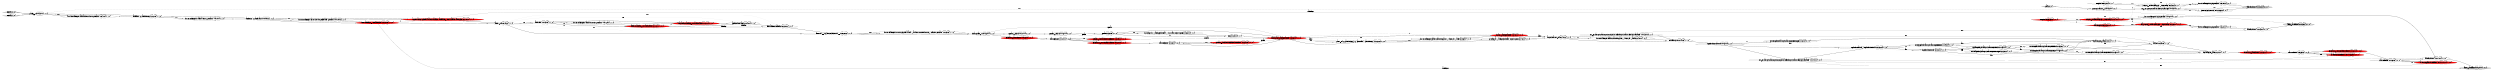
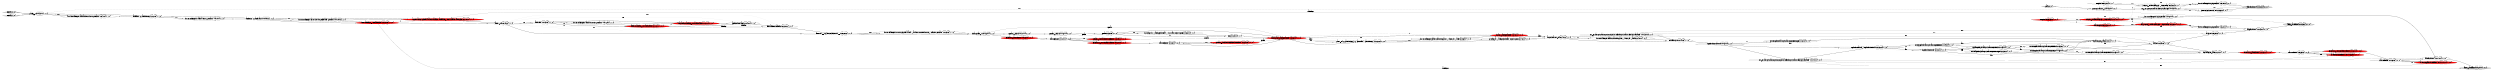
  digraph {
    rankdir=LR
    node [fillcolor=white shape=ellipse style=filled]
    edge [style=bold]
    n1 [label="tOut.setDebug(true)@@@44@@@['1', '1', '0']"]
    n2 [label="longFileMode.isTruncateMode()@@@45@@@['1', '1', '0']" shape=diamond]
    n3 [label="tOut = new TarOutputStream(compression.compress(new BufferedOutputStream(new FileOutputStream(tarFile))))@@@47@@@['1', '0', '0']"]
    n4 [label="longFileMode.isFailMode() || longFileMode.isOmitMode()@@@48@@@['1', '1', '0']" shape=diamond]
    n5 [label="tOut.setLongFileMode(TarOutputStream.LONGFILE_TRUNCATE)@@@46@@@['0', '1', '0']"]
    n6 [label="filesets.size() == 0 && resourceCollections.size() == 0@@@22@@@['1', '1', '0']" shape=diamond]
    n7 [label="throw new BuildException(\"You must supply either a basedir \" + \"attribute or some nested resource\" + \" collections.\",getLocation())@@@23@@@['1', '1', '0']"]
    n8 [label="boolean upToDate = true@@@25@@@['1', '1', '0']"]
    n9 [fillcolor=red label="final File parent = tarFile.getParentFile()@@@36@@@['1', '1', '0']"]
    n10 [label="upToDate &= check(tfs)@@@27@@@['0', '1', '0']"]
    n11 [fillcolor=red label="Enumeration e = filesets.elements()@@@26@@@['1', '0', '0']"]
    n12 [label="longFileMode.isPosixMode()@@@51@@@['0', '1', '0']" shape=diamond]
    n13 [label="tOut.setLongFileMode(TarOutputStream.LONGFILE_GNU)@@@55@@@['1', '1', '0']"]
    n14 [label="tOut.setLongFileMode(TarOutputStream.LONGFILE_POSIX)@@@52@@@['1', '1', '0']"]
    n15 [label="tar(tfs,tOut)@@@59@@@['1', '1', '0']"]
    n16 [label="longWarningGiven = false@@@57@@@['0', '1', '0']"]
    n17 [label="tOut.setLongFileMode(TarOutputStream.LONGFILE_POSIX)@@@56@@@['1', '0', '0']"]
    n18 [label="tOut.setLongFileMode(TarOutputStream.LONGFILE_ERROR)@@@53@@@['1', '0', '0']"]
    n19 [label="return@@@34@@@['0', '1', '0']"]
    n20 [fillcolor=red label="File parent = tarFile.getParentFile()@@@40@@@['1', '0', '0']"]
    n21 [label="throw new BuildException(\"Failed to create missing parent\" + \" directory for \" + tarFile)@@@38@@@['1', '1', '0']"]
    n22 [label="parent != null && !parent.isDirectory() && !(parent.mkdirs() || parent.isDirectory())@@@37@@@['1', '1', '0']" shape=diamond]
+   n23 [label="tar(rcol,tOut)@@@62@@@['0', '1', '0']"]
    n24 [label="longWarningGiven = false@@@61@@@['1', '0', '0']"]
    n25 [fillcolor=red label="String msg = \"Problem creating TAR: \" + ioe.getMessage()@@@74@@@['1', '0', '0']"]
    n26 [label="String msg = \"Problem creating gzip \" + ioe.getMessage()@@@9@@@['0', '0', '1']"]
    n27 [fillcolor=red label="final String msg = \"Problem creating TAR: \" + ioe.getMessage()@@@66@@@['0', '1', '0']"]
    n28 [label="throw new BuildException(msg,ioe,getLocation())@@@75@@@['1', '0', '0']"]
    n29 [label="throw new BuildException(msg,ioe,getLocation())@@@10@@@['0', '0', '1']"]
    n30 [label="throw new BuildException(msg,ioe,getLocation())@@@67@@@['0', '1', '0']"]
    n31 [label="{FileUtils.close(tOut)}@@@77@@@['1', '0', '0']"]
    n32 [label="filesets.addElement(mainFileSet)@@@20@@@['1', '1', '0']"]
    n33 [fillcolor=red label="final IOException ioe@@@65@@@['0', '1', '0']" shape=diamond]
    n34 [label="{FileUtils.close(tOut)}@@@69@@@['0', '1', '0']"]
    n35 [fillcolor=red label="Enumeration e = filesets.elements()@@@62@@@['1', '0', '0']"]
    n36 [label="e.hasMoreElements()@@@63@@@['1', '0', '0']" shape=diamond]
    n37 [fillcolor=red label="tar((TarFileSet)e.nextElement(),tOut)@@@65@@@['1', '0', '0']"]
    n38 [fillcolor=red label="Enumeration e = resourceCollections.elements()@@@67@@@['1', '0', '0']"]
    n39 [fillcolor=lightgray label="{FileUtils.close(zOut)}@@@12@@@['0', '0', '1']"]
    n40 [fillcolor=lightgray label="pack['0', '0', '1']" shape=diamond]
    n41 [label="GZIPOutputStream zOut = null@@@3@@@['0', '0', '1']"]
    n42 [label="zOut = new GZIPOutputStream(new FileOutputStream(zipFile))@@@5@@@['0', '0', '1']"]
    n43 [label="zipResource(getSrcResource(),zOut)@@@6@@@['0', '0', '1']"]
    n44 [fillcolor=red label="Enumeration e = resourceCollections.elements()@@@31@@@['1', '0', '0']"]
    n45 [label="e.hasMoreElements()@@@32@@@['1', '0', '0']" shape=diamond]
    n46 [fillcolor=red label="upToDate &= check((ResourceCollection)e.nextElement())@@@34@@@['1', '0', '0']"]
    n47 [fillcolor=lightgray label="{filesets = savedFileSets}@@@81@@@['1', '0', '0']"]
    n48 [fillcolor=lightgray label="{filesets = savedFileSets}@@@73@@@['0', '1', '0']"]
    n49 [label="tOut = new TarOutputStream(compression.compress(new BufferedOutputStream(new FileOutputStream(tarFile))))@@@43@@@['0', '1', '0']"]
    n50 [label="TarOutputStream tOut = null@@@41@@@['1', '1', '0']"]
    n51 [label="throw new BuildException(\"Failed to create missing parent\" + \" directory for \" + tarFile)@@@42@@@['1', '0', '0']"]
    n52 [fillcolor=red label="upToDate &= check((TarFileSet)e.nextElement())@@@29@@@['1', '0', '0']"]
    n53 [label="e.hasMoreElements()@@@27@@@['1', '0', '0']" shape=diamond]
    n54 [label="throw new BuildException(\"Can not write to the specified tarfile!\",getLocation())@@@10@@@['1', '1', '0']"]
    n55 [fillcolor=red label="Vector savedFileSets = (Vector)filesets.clone()@@@12@@@['1', '0', '0']"]
    n56 [fillcolor=red label="@SuppressWarnings(\"unchecked\") final Vector<TarFileSet> savedFileSets = (Vector<TarFileSet>)filesets.clone()@@@12@@@['0', '1', '0']"]
    n57 [label="baseDir != null@@@14@@@['1', '1', '0']" shape=diamond]
    n58 [label="tOut.setLongFileMode(TarOutputStream.LONGFILE_ERROR)@@@49@@@['1', '1', '0']"]
    n59 [label="tOut.setLongFileMode(TarOutputStream.LONGFILE_TRUNCATE)@@@50@@@['1', '0', '0']"]
    n60 [fillcolor=red label="tar((ResourceCollection)e.nextElement(),tOut)@@@70@@@['1', '0', '0']"]
    n61 [label="e.hasMoreElements()@@@68@@@['1', '0', '0']" shape=diamond]
    n62 [fillcolor=lightgray label="execute['1', '0', '0']" shape=diamond]
    n63 [label="tarFile == null@@@3@@@['1', '1', '0']" shape=diamond]
    n64 [label="tarFile.exists() && tarFile.isDirectory()@@@6@@@['1', '1', '0']" shape=diamond]
    n65 [label="throw new BuildException(\"tarfile attribute must be set!\",getLocation())@@@4@@@['1', '1', '0']"]
    n66 [fillcolor=red label="TarFileSet mainFileSet = new TarFileSet(fileset)@@@18@@@['1', '0', '0']"]
    n67 [fillcolor=red label="final TarFileSet mainFileSet = new TarFileSet(fileset)@@@18@@@['0', '1', '0']"]
    n68 [label="mainFileSet.setDir(baseDir)@@@19@@@['1', '1', '0']"]
    n69 [label="upToDate &= check(rcol)@@@30@@@['0', '1', '0']"]
    n70 [label="upToDate@@@32@@@['0', '1', '0']" shape=diamond]
    n71 [label="IOException ioe@@@8@@@['0', '0', '1']" shape=diamond]
    n72 [fillcolor=lightgray label="execute['0', '1', '0']" shape=diamond]
    n73 [label="!baseDir.exists()@@@15@@@['1', '1', '0']" shape=diamond]
    n74 [label="throw new BuildException(\"basedir does not exist!\",getLocation())@@@16@@@['1', '1', '0']"]
    n75 [label="log(\"Building tar: \" + tarFile.getAbsolutePath(),Project.MSG_INFO)@@@40@@@['0', '1', '0']"]
    n76 [label="tarFile.exists() && !tarFile.canWrite()@@@9@@@['1', '1', '0']" shape=diamond]
    n77 [label="log(\"Nothing to do: \" + tarFile.getAbsolutePath() + \" is up to date.\",Project.MSG_INFO)@@@33@@@['0', '1', '0']"]
    n78 [fillcolor=red label="IOException ioe@@@73@@@['1', '0', '0']" shape=diamond]
    n79 [label="throw new BuildException(\"tarfile is a directory!\",getLocation())@@@7@@@['1', '1', '0']"]
    n1 -> n2
    n2 -> n3
    n2 -> n4
    n2 -> n4 [label=false style=dotted]
    n2 -> n5
    n2 -> n5 [label=true style=dotted]
    n3 -> n4
    n3 -> n31 [label=tOut style=solid]
    n3 -> n37 [label=tOut style=solid]
    n3 -> n60 [label=tOut style=solid]
    n4 -> n12
    n4 -> n12 [label=false style=dotted]
    n4 -> n58 [label=true style=dotted]
    n4 -> n58
    n5 -> n16
    n6 -> n7 [label=true style=dotted]
    n6 -> n7
    n6 -> n8
    n7 -> n8
    n8 -> n9 [label=upToDate style=solid]
    n8 -> n10
    n8 -> n11
    n9 -> n20
    n9 -> n21 [label=true style=dotted]
    n9 -> n22
    n9 -> n22 [label=parent style=solid]
    n9 -> n22 [label=true style=dotted]
    n10 -> n69
    n11 -> n53
    n12 -> n13 [label=false style=dotted]
    n12 -> n13
    n12 -> n14 [label=true style=dotted]
    n12 -> n14
    n13 -> n15
    n13 -> n15 [label=false style=dotted]
    n13 -> n16
    n13 -> n17
    n13 -> n17 [label=true style=dotted]
    n14 -> n13
    n14 -> n13 [label=false style=dotted]
    n14 -> n16
    n14 -> n18
    n14 -> n18 [label=true style=dotted]
+   n15 -> n23
    n15 -> n24
    n16 -> n15
    n17 -> n24
    n18 -> n24
    n19 -> n9
    n20 -> n9 [label=0 style=dashed]
    n20 -> n50 [label=parent style=solid]
    n20 -> n50
    n21 -> n20
    n21 -> n75
    n22 -> n21
    n22 -> n21 [label=true style=dotted]
    n22 -> n75
+   n23 -> n34
    n24 -> n35
    n25 -> n26 [label=0 style=dashed]
    n25 -> n27 [label=0 style=dashed]
    n25 -> n28
    n25 -> n28 [label=msg style=solid]
    n26 -> n29 [label=msg style=solid]
    n26 -> n29
    n27 -> n30 [label=msg style=solid]
    n27 -> n30
    n28 -> n31
    n29 -> n39
    n30 -> n34
    n31 -> n47
    n32 -> n6
    n33 -> n27
    n33 -> n27 [label=true style=dotted]
    n33 -> n30 [label=true style=dotted]
    n34 -> n48
    n35 -> n36
    n36 -> n37 [label=true style=dotted]
    n36 -> n37
    n36 -> n38
    n37 -> n36
    n38 -> n61
    n40 -> n41
    n41 -> n42
    n42 -> n39 [label=zOut style=solid]
    n42 -> n43 [label=zOut style=solid]
    n42 -> n43
    n43 -> n39
    n44 -> n45
    n45 -> n9
    n45 -> n46
    n45 -> n46 [label=true style=dotted]
    n46 -> n9 [label=upToDate style=solid]
    n46 -> n45
    n49 -> n1
    n49 -> n15 [label=tOut style=solid]
+   n49 -> n23 [label=tOut style=solid]
    n49 -> n34 [label=tOut style=solid]
    n50 -> n1
    n50 -> n49
    n50 -> n51
    n50 -> n51 [label=true style=dotted]
    n51 -> n1
    n52 -> n9 [label=upToDate style=solid]
    n52 -> n53
    n53 -> n44
    n53 -> n52
    n53 -> n52 [label=true style=dotted]
    n54 -> n55
    n54 -> n56
    n55 -> n47 [label=savedFileSets style=solid]
    n55 -> n56 [label=0 style=dashed]
    n55 -> n57
    n56 -> n48 [label=savedFileSets style=solid]
    n56 -> n57
    n57 -> n6
    n57 -> n32 [label=true style=dotted]
    n57 -> n66 [label=true style=dotted]
    n57 -> n67 [label=true style=dotted]
    n57 -> n68 [label=true style=dotted]
    n57 -> n73 [label=true style=dotted]
    n57 -> n73
    n58 -> n14 [label=false style=dotted]
    n58 -> n14
    n58 -> n16
    n58 -> n59 [label=true style=dotted]
    n58 -> n59
    n59 -> n24
    n60 -> n61
    n61 -> n31
    n61 -> n60
    n61 -> n60 [label=true style=dotted]
    n62 -> n63
    n63 -> n41 [label=true style=dashed]
    n63 -> n64
    n63 -> n65 [label=true style=dotted]
    n63 -> n65
    n64 -> n76
    n64 -> n79 [label=true style=dotted]
    n64 -> n79
    n65 -> n64
    n66 -> n32 [label=mainFileSet style=solid]
    n66 -> n67 [label=0 style=dashed]
    n66 -> n68
    n67 -> n32 [label=mainFileSet style=solid]
    n67 -> n68
    n68 -> n32
    n69 -> n70
    n69 -> n70 [label=upToDate style=solid]
    n70 -> n9
    n70 -> n19 [label=true]
    n70 -> n77
    n70 -> n77 [label=true style=dotted]
    n71 -> n26
    n71 -> n26 [label=true style=dotted]
    n71 -> n29 [label=true style=dotted]
    n72 -> n63
    n73 -> n66
    n73 -> n67
    n73 -> n74 [label=true style=dotted]
    n73 -> n74
    n74 -> n66
    n74 -> n67
    n75 -> n50
    n76 -> n54
    n76 -> n54 [label=true style=dotted]
    n76 -> n55
    n76 -> n56
    n77 -> n19
    n78 -> n25
    n78 -> n25 [label=true style=dotted]
    n78 -> n28 [label=true style=dotted]
    n78 -> n33 [label=0 style=dashed]
    n79 -> n76
  }
